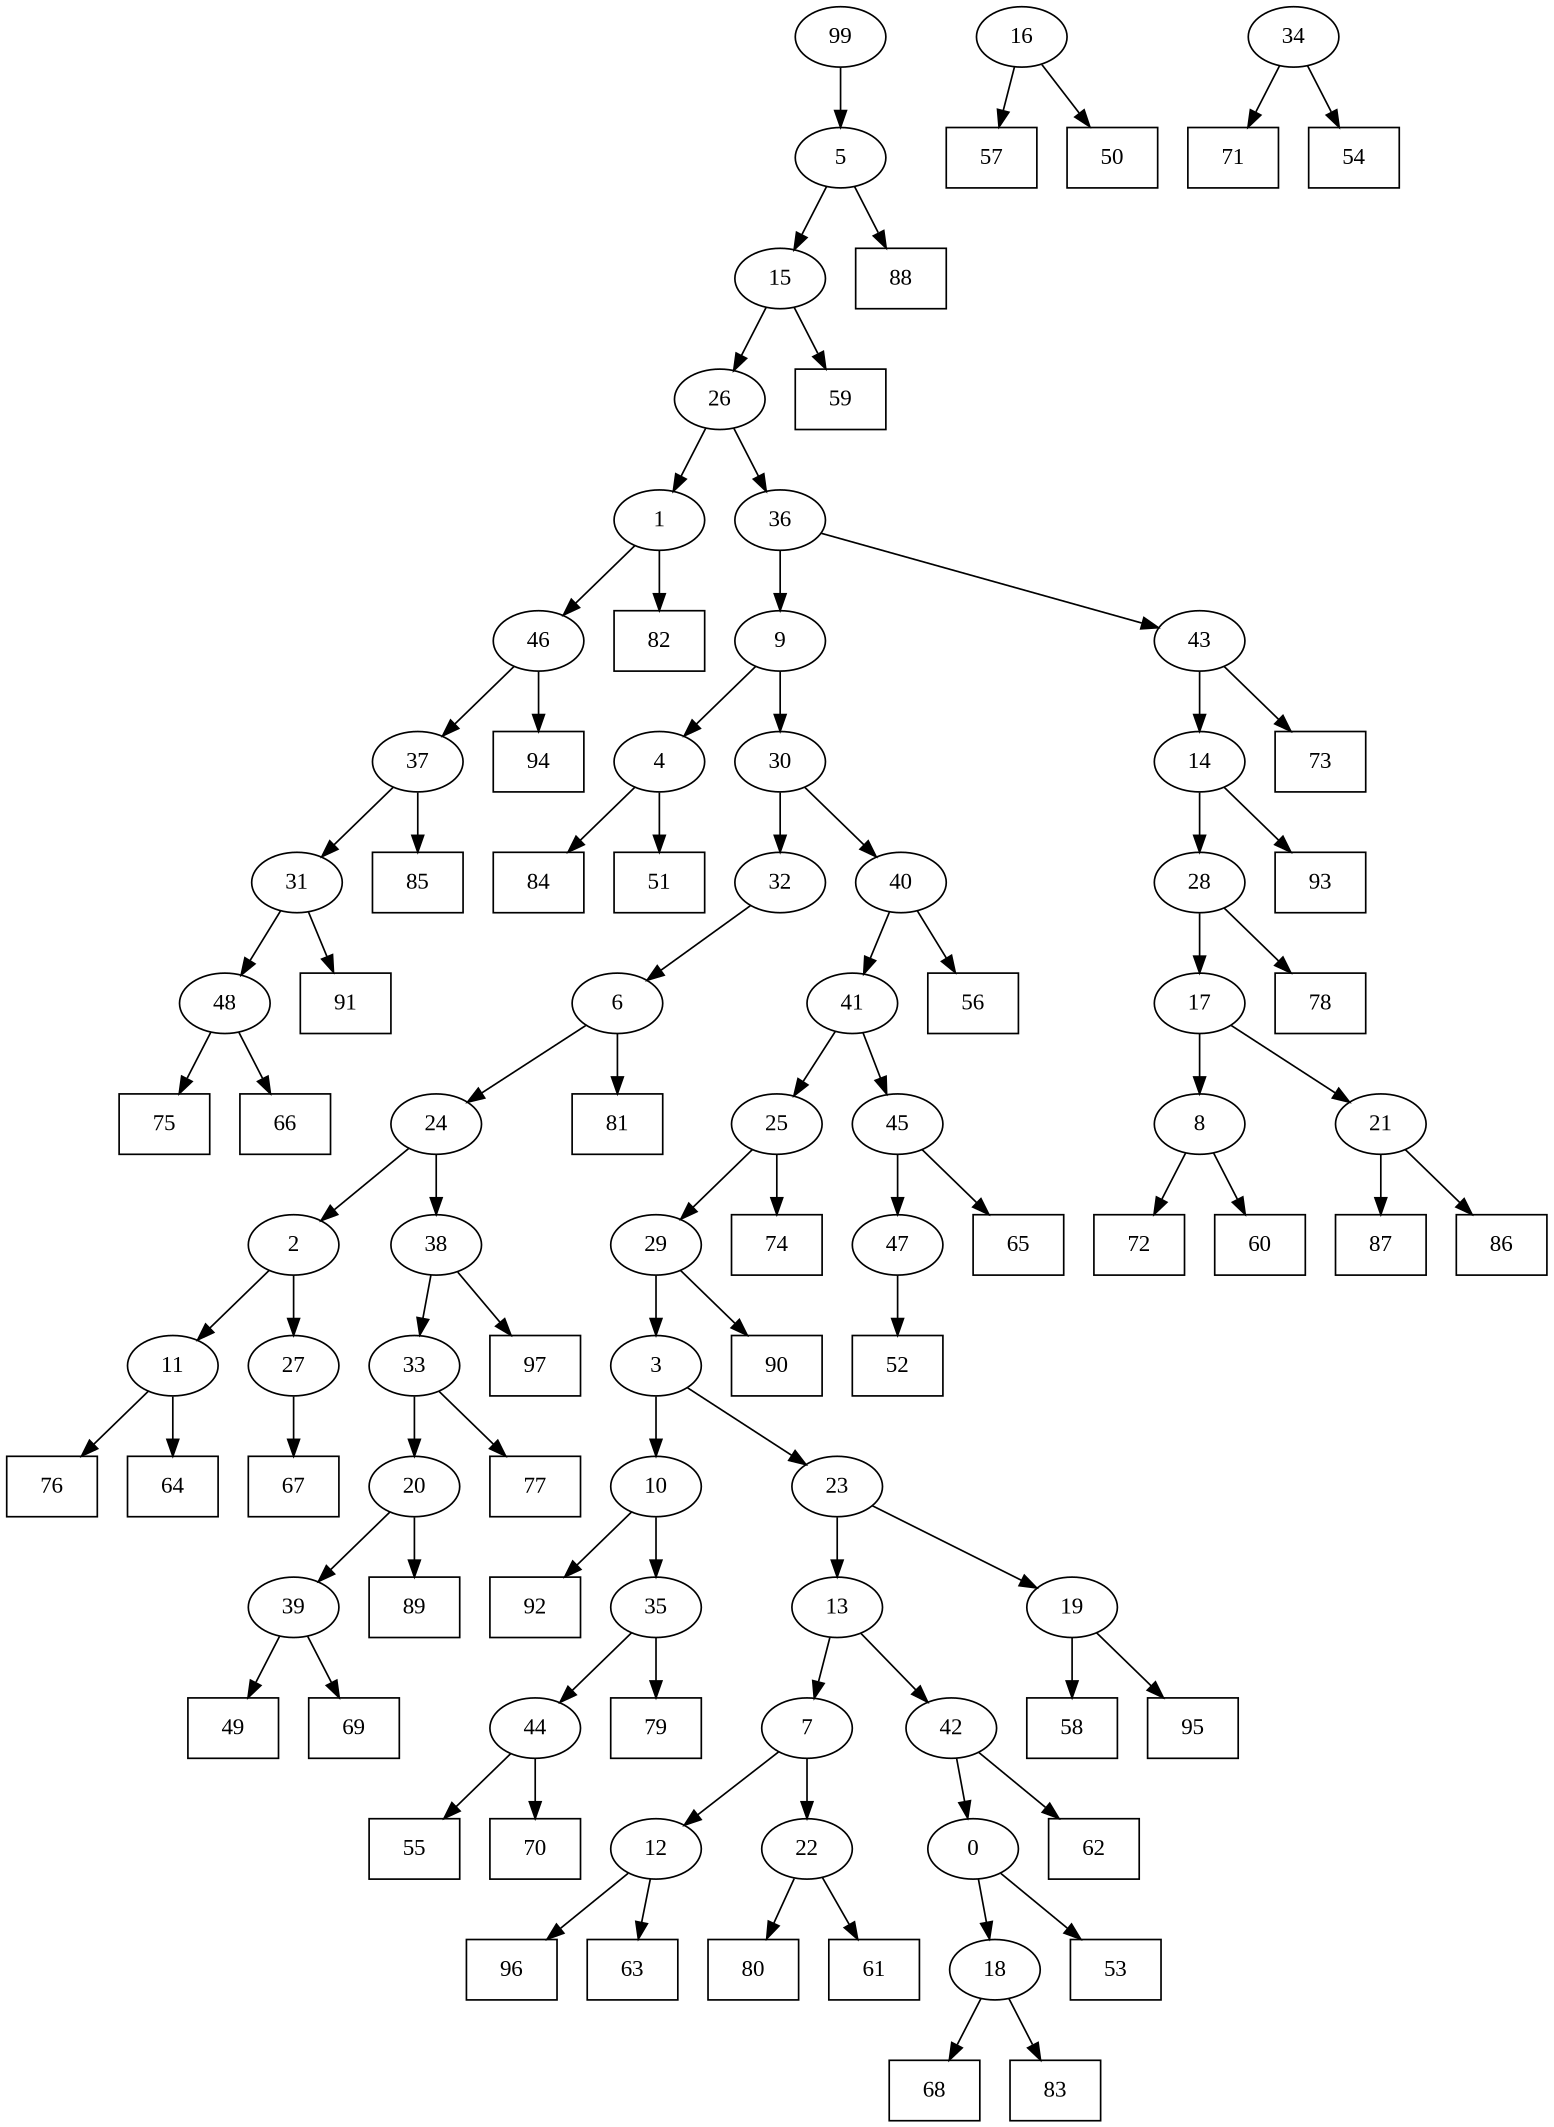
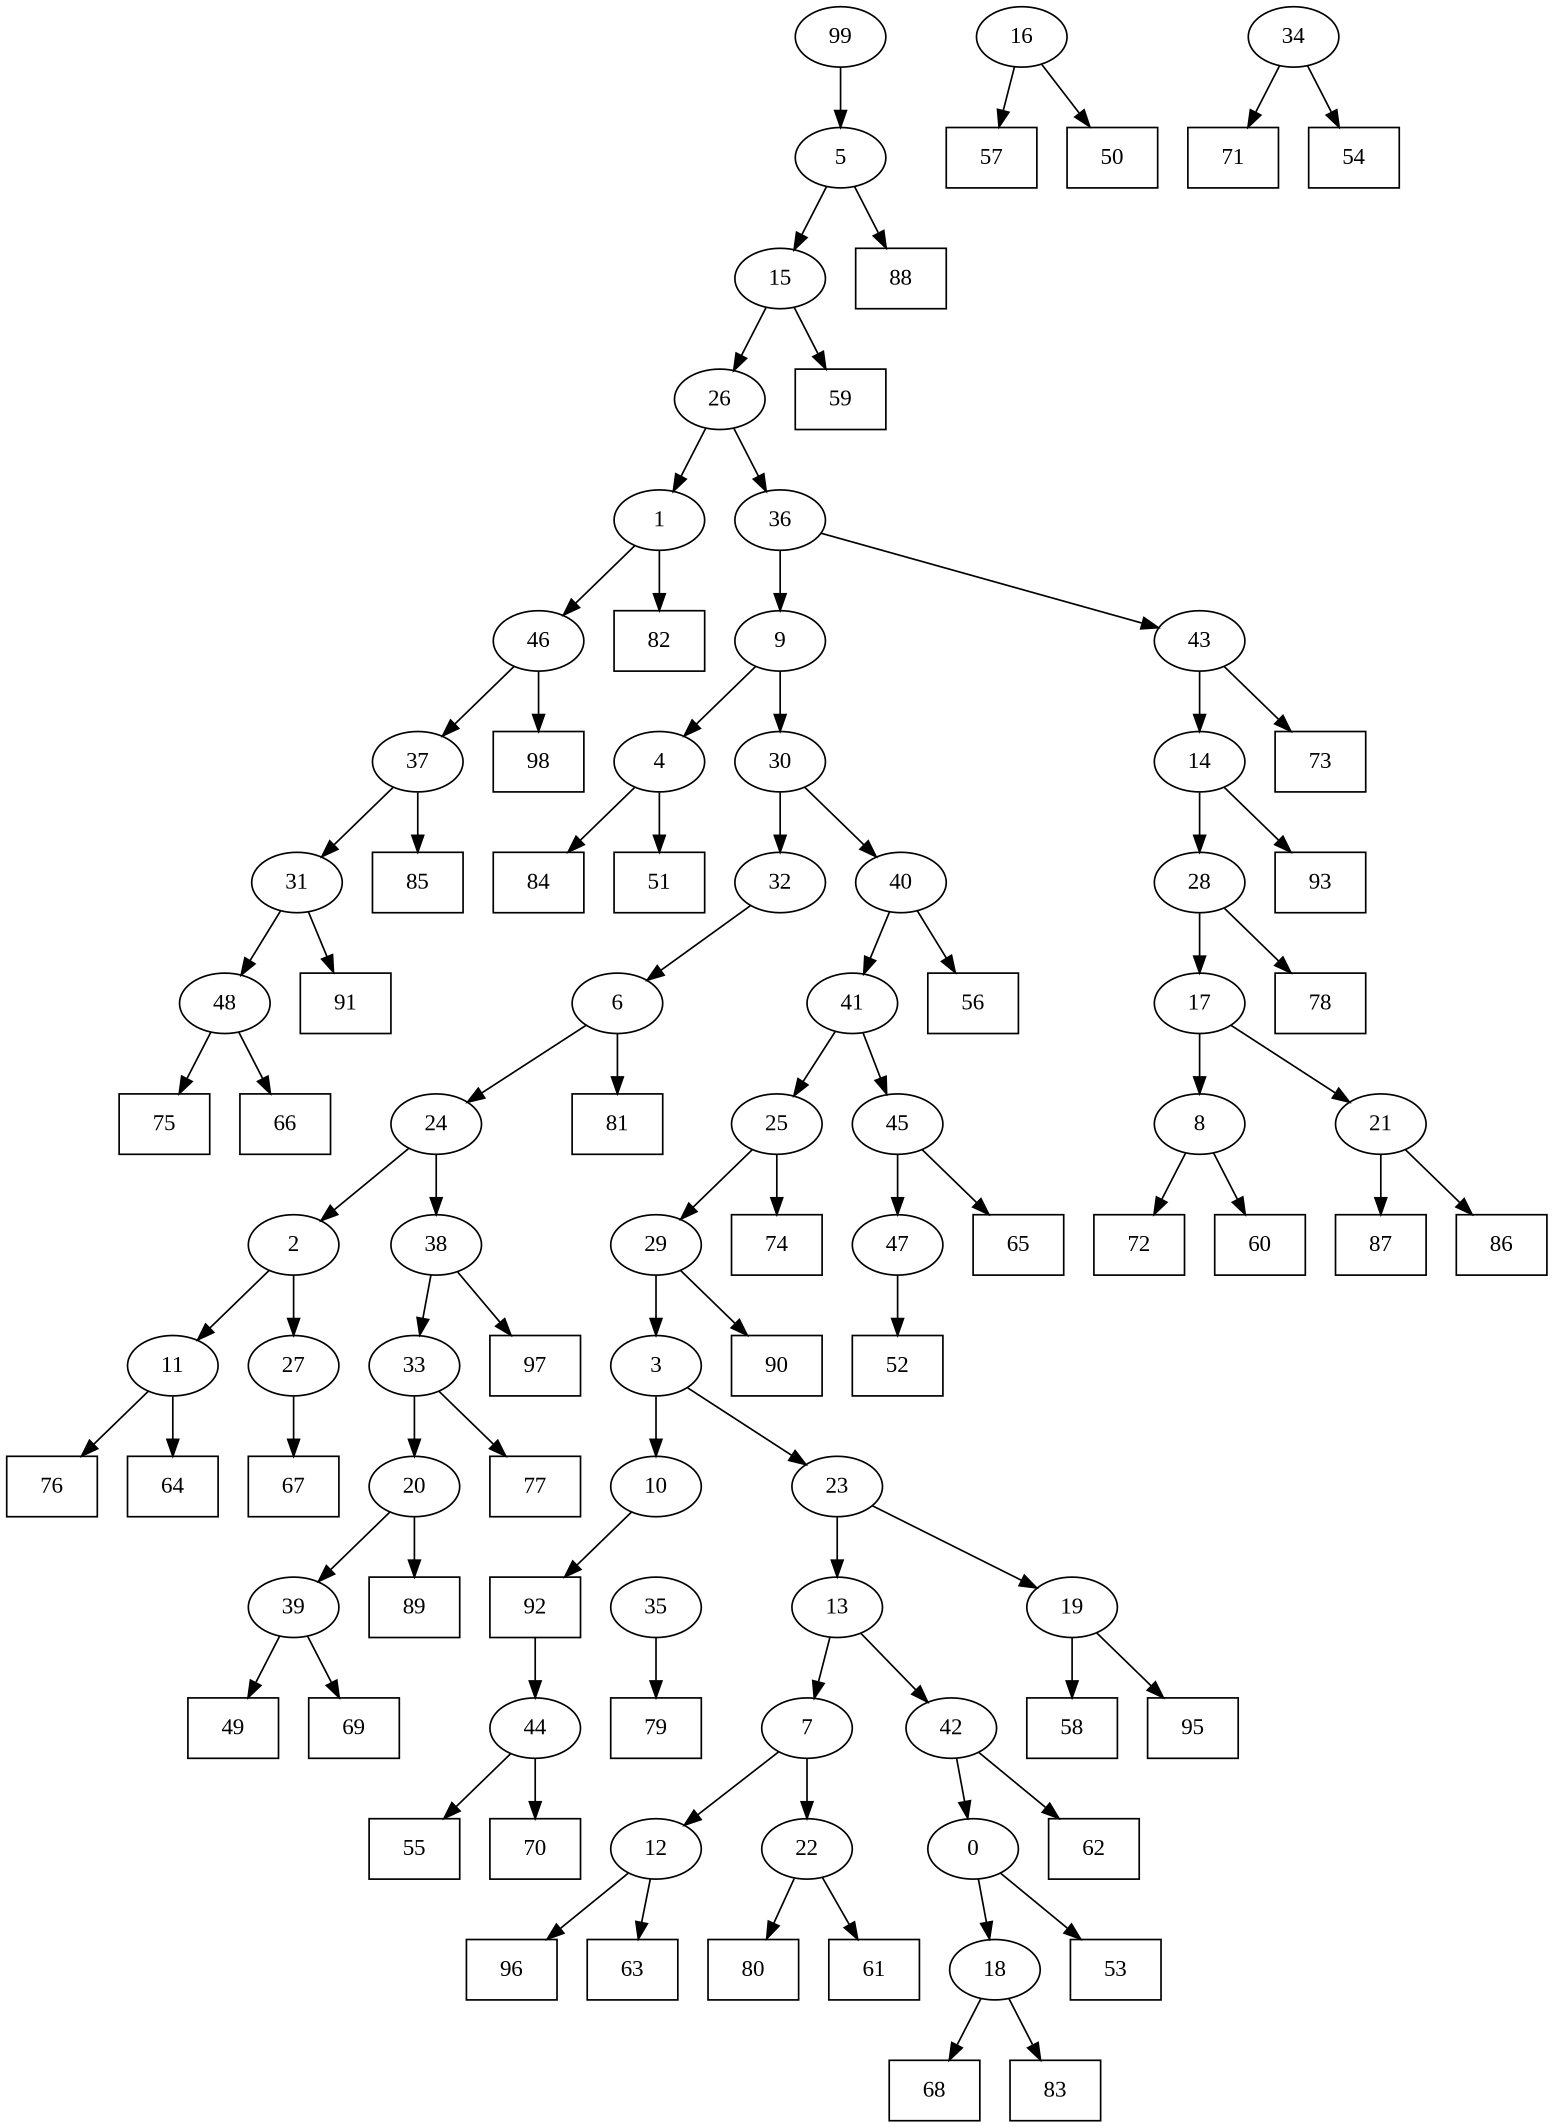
  digraph {
    fontname="Liberation Serif"
    node [fontname="Liberation Serif"]
    edge [fontname="Liberation Serif"]
    n1 [label=0]
    n2 [label=18]
    n3 [label=53 shape=box]
    n4 [label=68 shape=box]
    n5 [label=83 shape=box]
    n6 [label=1]
    n7 [label=46]
    n8 [label=82 shape=box]
    n9 [label=37]
-   n10 [label=94 shape=box]
+   n10 [label=98 shape=box]
    n11 [label=2]
    n12 [label=11]
    n13 [label=27]
    n14 [label=76 shape=box]
    n15 [label=64 shape=box]
    n16 [label=67 shape=box]
    n17 [label=3]
    n18 [label=10]
    n19 [label=23]
    n20 [label=35]
    n21 [label=92 shape=box]
    n22 [label=13]
    n23 [label=19]
    n24 [label=4]
    n25 [label=84 shape=box]
    n26 [label=51 shape=box]
    n27 [label=5]
    n28 [label=15]
    n29 [label=88 shape=box]
    n30 [label=26]
    n31 [label=59 shape=box]
    n32 [label=6]
    n33 [label=24]
    n34 [label=81 shape=box]
    n35 [label=38]
    n36 [label=7]
    n37 [label=12]
    n38 [label=22]
    n39 [label=96 shape=box]
    n40 [label=63 shape=box]
    n41 [label=80 shape=box]
    n42 [label=61 shape=box]
    n43 [label=8]
    n44 [label=72 shape=box]
    n45 [label=60 shape=box]
    n46 [label=9]
    n47 [label=30]
    n48 [label=32]
    n49 [label=40]
    n50 [label=44]
    n51 [label=79 shape=box]
    n52 [label=42]
    n53 [label=62 shape=box]
    n54 [label=14]
    n55 [label=28]
    n56 [label=93 shape=box]
    n57 [label=17]
    n58 [label=78 shape=box]
    n59 [label=36]
    n60 [label=16]
    n61 [label=57 shape=box]
    n62 [label=50 shape=box]
    n63 [label=21]
    n64 [label=87 shape=box]
    n65 [label=86 shape=box]
    n66 [label=58 shape=box]
    n67 [label=95 shape=box]
    n68 [label=20]
    n69 [label=39]
    n70 [label=89 shape=box]
    n71 [label=49 shape=box]
    n72 [label=69 shape=box]
    n73 [label=33]
    n74 [label=97 shape=box]
    n75 [label=25]
    n76 [label=29]
    n77 [label=74 shape=box]
    n78 [label=90 shape=box]
    n79 [label=43]
    n80 [label=41]
    n81 [label=56 shape=box]
    n82 [label=31]
    n83 [label=48]
    n84 [label=91 shape=box]
    n85 [label=75 shape=box]
    n86 [label=66 shape=box]
    n87 [label=77 shape=box]
    n88 [label=34]
    n89 [label=71 shape=box]
    n90 [label=54 shape=box]
    n91 [label=55 shape=box]
    n92 [label=70 shape=box]
    n93 [label=73 shape=box]
    n94 [label=85 shape=box]
    n95 [label=45]
    n96 [label=47]
    n97 [label=65 shape=box]
    n98 [label=52 shape=box]
    n99 [label=99]
    n1 -> n2
    n1 -> n3
    n2 -> n4
    n2 -> n5
    n6 -> n7
    n6 -> n8
    n7 -> n9
    n7 -> n10
    n9 -> n82
    n9 -> n94
    n11 -> n12
    n11 -> n13
    n12 -> n14
    n12 -> n15
    n13 -> n16
    n17 -> n18
    n17 -> n19
-   n18 -> n20
    n18 -> n21
    n19 -> n22
    n19 -> n23
-   n20 -> n50
+   n21 -> n50
    n20 -> n51
    n22 -> n36
    n22 -> n52
    n23 -> n66
    n23 -> n67
    n24 -> n25
    n24 -> n26
    n27 -> n28
    n27 -> n29
    n28 -> n30
    n28 -> n31
    n30 -> n6
    n30 -> n59
    n32 -> n33
    n32 -> n34
    n33 -> n11
    n33 -> n35
    n35 -> n73
    n35 -> n74
    n36 -> n37
    n36 -> n38
    n37 -> n39
    n37 -> n40
    n38 -> n41
    n38 -> n42
    n43 -> n44
    n43 -> n45
    n46 -> n24
    n46 -> n47
    n47 -> n48
    n47 -> n49
    n48 -> n32
    n49 -> n80
    n49 -> n81
    n50 -> n91
    n50 -> n92
    n52 -> n1
    n52 -> n53
    n54 -> n55
    n54 -> n56
    n55 -> n57
    n55 -> n58
    n57 -> n43
    n57 -> n63
    n59 -> n46
    n59 -> n79
    n60 -> n61
    n60 -> n62
    n63 -> n64
    n63 -> n65
    n68 -> n69
    n68 -> n70
    n69 -> n71
    n69 -> n72
    n73 -> n68
    n73 -> n87
    n75 -> n76
    n75 -> n77
    n76 -> n17
    n76 -> n78
    n79 -> n54
    n79 -> n93
    n80 -> n75
    n80 -> n95
    n82 -> n83
    n82 -> n84
    n83 -> n85
    n83 -> n86
    n88 -> n89
    n88 -> n90
    n95 -> n96
    n95 -> n97
    n96 -> n98
    n99 -> n27
  }
